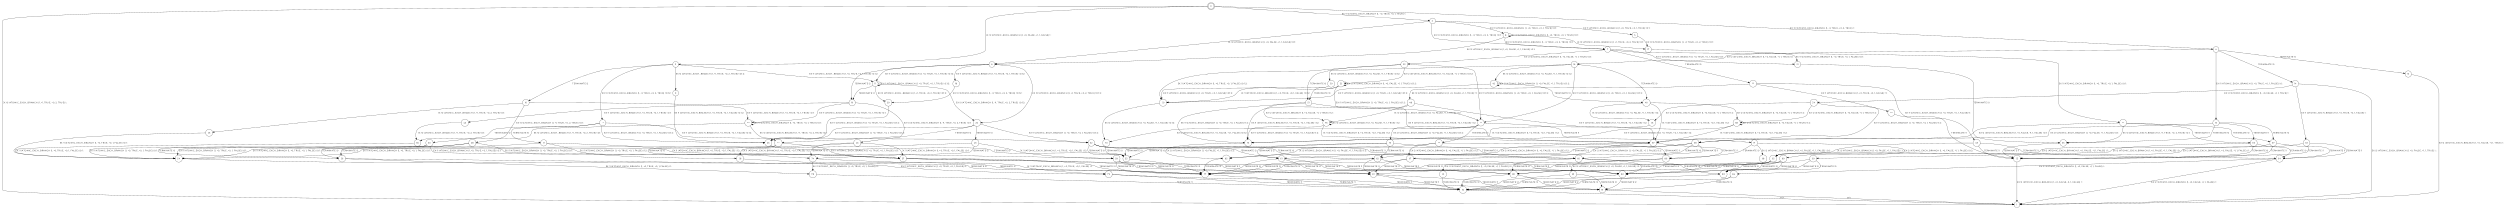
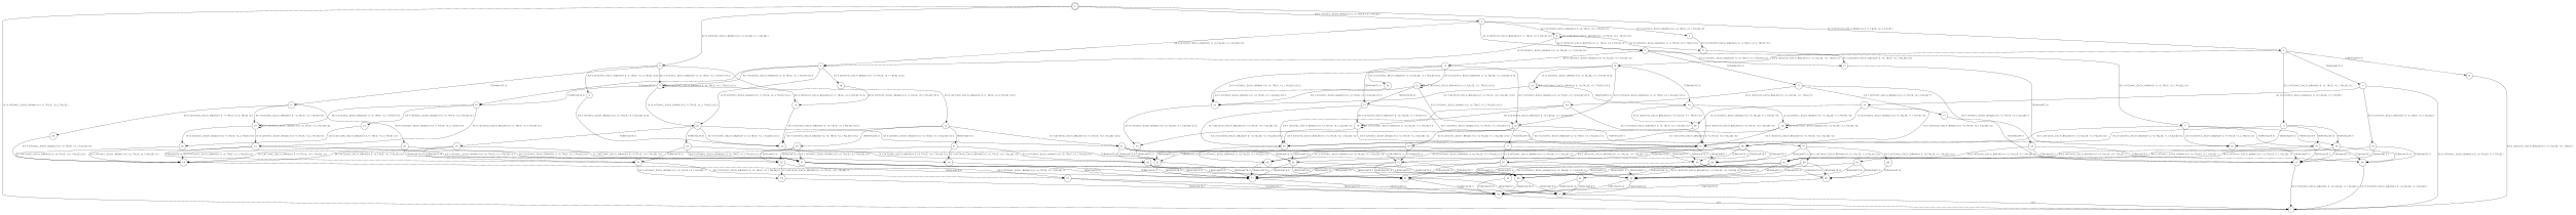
  digraph {
    fontname=Montserrat
    node [fontname=Montserrat shape=circle]
    edge [fontname=Montserrat]
    0 [peripheries=2]
    1
    2
    3
    4
    5
    6
    7
    8
    9
    10
    11
    12
    13
    14
    15
    16
    17
    18
    19
    20
    21
    22
    23
    24
    25
    26
    27
    28
    29
    30
    31
    32
    33
    34
    35
    36
    37
    38
    39
    40
    41
    42
    43
    44
    45
    46
    47
    48
    49
    50
    51
    52
    53
    54
    55
    56
    57
    58
    59
    60
    61
    62
    63
    64
    65
    66
    67
    68
    69
    70
    71
    72
    73
    74
    75
    76
    77
    78
    79
    80
    81
    82
    83
-   84
    85
    86
    87
    88
    89
    90
    91
    92
    93
    0 -> 1 [label="EX !0 !ATOMIC_EXCH_BRANCH (1, +1, TRUE, +0, 2, TRUE) !::"]
    0 -> 2 [label="EX !1 !ATOMIC_EXCH_BRANCH (1, +0, TRUE, +0, 1, TRUE) !::"]
    0 -> 3 [label="EX !2 !ATOMIC_EXCH_BRANCH (1, +0, FALSE, +1, 1, FALSE) !::"]
    0 -> 4 [label="EX !0 !ATOMIC_EXCH_BRANCH (1, +1, TRUE, +0, 2, TRUE) !::"]
    2 -> 5 [label="EX !1 !ATOMIC_EXCH_BRANCH (1, +0, TRUE, +0, 1, TRUE) !:0:1:"]
    2 -> 6 [label="EX !2 !ATOMIC_EXCH_BRANCH (1, +0, FALSE, +1, 1, FALSE) !:0:1:"]
    2 -> 7 [label="EX !0 !ATOMIC_EXCH_BRANCH (1, +1, TRUE, +0, 2, TRUE) !:0:1:"]
    2 -> 8 [label="EX !1 !ATOMIC_EXCH_BRANCH (1, +0, TRUE, +0, 1, TRUE) !:0:1:"]
    3 -> 9 [label="EX !0 !ATOMIC_EXCH_BRANCH (1, +1, TRUE, +0, 2, TRUE) !:0:1:2:"]
    3 -> 10 [label="TERMINATE !2"]
    3 -> 11 [label="EX !1 !ATOMIC_EXCH_BRANCH (1, +0, TRUE, +0, 1, TRUE) !:0:1:2:"]
    3 -> 12 [label="EX !0 !ATOMIC_EXCH_BRANCH (1, +1, TRUE, +0, 2, TRUE) !:0:1:2:"]
    4 -> 13 [label="TERMINATE !0"]
    4 -> 14 [label="TERMINATE !0"]
    4 -> 15 [label="EX !1 !ATOMIC_EXCH_BRANCH (1, +0, TRUE, +0, 1, FALSE) !:0:"]
    4 -> 16 [label="EX !2 !ATOMIC_EXCH_BRANCH (1, +0, FALSE, +1, 1, TRUE) !:0:"]
    5 -> 17 [label="EX !0 !ATOMIC_EXCH_BRANCH (1, +1, TRUE, +0, 2, TRUE) !:0:1:"]
    6 -> 11 [label="EX !1 !ATOMIC_EXCH_BRANCH (1, +0, TRUE, +0, 1, TRUE) !:0:1:2:"]
    6 -> 18 [label="EX !1 !ATOMIC_EXCH_BRANCH (1, +0, TRUE, +0, 1, TRUE) !:0:1:2:"]
    6 -> 19 [label="TERMINATE !2"]
    6 -> 20 [label="EX !0 !ATOMIC_EXCH_BRANCH (1, +1, TRUE, +0, 2, TRUE) !:0:1:2:"]
    7 -> 21 [label="EX !1 !ATOMIC_EXCH_BRANCH (1, +0, TRUE, +0, 1, FALSE) !:0:1:"]
    7 -> 22 [label="TERMINATE !0"]
    7 -> 23 [label="EX !2 !ATOMIC_EXCH_BRANCH (1, +0, FALSE, +1, 1, TRUE) !:0:1:"]
    7 -> 24 [label="EX !1 !ATOMIC_EXCH_BRANCH (1, +0, TRUE, +0, 1, FALSE) !:0:1:"]
    8 -> 6 [label="EX !2 !ATOMIC_EXCH_BRANCH (1, +0, FALSE, +1, 1, FALSE) !:0:1:"]
    8 -> 7 [label="EX !0 !ATOMIC_EXCH_BRANCH (1, +1, TRUE, +0, 2, TRUE) !:0:1:"]
    8 -> 8 [label="EX !1 !ATOMIC_EXCH_BRANCH (1, +0, TRUE, +0, 1, TRUE) !:0:1:"]
    8 -> 17 [label="EX !0 !ATOMIC_EXCH_BRANCH (1, +1, TRUE, +0, 2, TRUE) !:0:1:"]
    9 -> 25 [label="EX !1 !ATOMIC_EXCH_BRANCH (1, +0, TRUE, +0, 1, FALSE) !:0:1:2:"]
    10 -> 26 [label="EX !0 !ATOMIC_EXCH_BRANCH (1, +1, TRUE, +0, 2, TRUE) !:0:1:"]
    10 -> 27 [label="EX !1 !ATOMIC_EXCH_BRANCH (1, +0, TRUE, +0, 1, TRUE) !:0:1:"]
    10 -> 28 [label="EX !0 !ATOMIC_EXCH_BRANCH (1, +1, TRUE, +0, 2, TRUE) !:0:1:"]
    11 -> 11 [label="EX !1 !ATOMIC_EXCH_BRANCH (1, +0, TRUE, +0, 1, TRUE) !:0:1:2:"]
    11 -> 19 [label="TERMINATE !2"]
    11 -> 20 [label="EX !0 !ATOMIC_EXCH_BRANCH (1, +1, TRUE, +0, 2, TRUE) !:0:1:2:"]
    11 -> 29 [label="EX !0 !ATOMIC_EXCH_BRANCH (1, +1, TRUE, +0, 2, TRUE) !:0:1:2:"]
    12 -> 25 [label="EX !1 !ATOMIC_EXCH_BRANCH (1, +0, TRUE, +0, 1, FALSE) !:0:1:2:"]
    12 -> 30 [label="TERMINATE !2"]
    12 -> 31 [label="TERMINATE !0"]
    12 -> 32 [label="EX !1 !ATOMIC_EXCH_BRANCH (1, +0, TRUE, +0, 1, FALSE) !:0:1:2:"]
    13 -> 1 [label="EX !2 !ATOMIC_EXCH_BRANCH (1, +0, FALSE, +1, 1, TRUE) !::"]
    14 -> 1 [label="EX !2 !ATOMIC_EXCH_BRANCH (1, +0, FALSE, +1, 1, TRUE) !::"]
    14 -> 33 [label="EX !1 !ATOMIC_EXCH_BRANCH (1, +0, TRUE, +0, 1, FALSE) !::"]
    14 -> 34 [label="EX !2 !ATOMIC_EXCH_BRANCH (1, +0, FALSE, +1, 1, TRUE) !::"]
    15 -> 35 [label="TERMINATE !0"]
    15 -> 36 [label="TERMINATE !1"]
    15 -> 37 [label="TERMINATE !0"]
    15 -> 38 [label="EX !2 !ATOMIC_EXCH_BRANCH (1, +0, FALSE, +1, 1, FALSE) !:0:1:"]
    16 -> 39 [label="EX !2 !ATOMIC_EXCH_BRANCH (1, +0, FALSE, +1, 1, TRUE) !:0:1:2:"]
    16 -> 40 [label="TERMINATE !0"]
    16 -> 41 [label="EX !1 !ATOMIC_EXCH_BRANCH (1, +0, TRUE, +0, 1, FALSE) !:0:1:2:"]
    16 -> 42 [label="EX !2 !ATOMIC_EXCH_BRANCH (1, +0, FALSE, +1, 1, TRUE) !:0:1:2:"]
    17 -> 21 [label="EX !1 !ATOMIC_EXCH_BRANCH (1, +0, TRUE, +0, 1, FALSE) !:0:1:"]
    18 -> 29 [label="EX !0 !ATOMIC_EXCH_BRANCH (1, +1, TRUE, +0, 2, TRUE) !:0:1:2:"]
    19 -> 27 [label="EX !1 !ATOMIC_EXCH_BRANCH (1, +0, TRUE, +0, 1, TRUE) !:0:1:"]
    19 -> 43 [label="EX !1 !ATOMIC_EXCH_BRANCH (1, +0, TRUE, +0, 1, TRUE) !:0:1:"]
    19 -> 44 [label="EX !0 !ATOMIC_EXCH_BRANCH (1, +1, TRUE, +0, 2, TRUE) !:0:1:"]
    20 -> 25 [label="EX !1 !ATOMIC_EXCH_BRANCH (1, +0, TRUE, +0, 1, FALSE) !:0:1:2:"]
    20 -> 32 [label="EX !1 !ATOMIC_EXCH_BRANCH (1, +0, TRUE, +0, 1, FALSE) !:0:1:2:"]
    20 -> 45 [label="TERMINATE !2"]
    20 -> 46 [label="TERMINATE !0"]
    21 -> 35 [label="TERMINATE !0"]
    22 -> 47 [label="EX !1 !ATOMIC_EXCH_BRANCH (1, +0, TRUE, +0, 1, FALSE) !:1:"]
    22 -> 48 [label="EX !2 !ATOMIC_EXCH_BRANCH (1, +0, FALSE, +1, 1, TRUE) !:1:"]
    22 -> 49 [label="EX !1 !ATOMIC_EXCH_BRANCH (1, +0, TRUE, +0, 1, FALSE) !:1:"]
    23 -> 41 [label="EX !1 !ATOMIC_EXCH_BRANCH (1, +0, TRUE, +0, 1, FALSE) !:0:1:2:"]
    23 -> 50 [label="EX !1 !ATOMIC_EXCH_BRANCH (1, +0, TRUE, +0, 1, FALSE) !:0:1:2:"]
    23 -> 51 [label="TERMINATE !0"]
    23 -> 52 [label="EX !2 !ATOMIC_EXCH_BRANCH (1, +0, FALSE, +1, 1, TRUE) !:0:1:2:"]
    24 -> 35 [label="EX !0 !ATOMIC_EXCH_BRANCH (1, +1, TRUE, +0, 2, TRUE) !:0:1:"]
    24 -> 36 [label="TERMINATE !1"]
    24 -> 37 [label="TERMINATE !0"]
    24 -> 38 [label="EX !2 !ATOMIC_EXCH_BRANCH (1, +0, FALSE, +1, 1, FALSE) !:0:1:"]
    25 -> 53 [label="TERMINATE !0"]
    26 -> 54 [label="EX !1 !ATOMIC_EXCH_BRANCH (1, +0, TRUE, +0, 1, FALSE) !:0:1:"]
    27 -> 27 [label="EX !1 !ATOMIC_EXCH_BRANCH (1, +0, TRUE, +0, 1, TRUE) !:0:1:"]
    27 -> 44 [label="EX !0 !ATOMIC_EXCH_BRANCH (1, +1, TRUE, +0, 2, TRUE) !:0:1:"]
    27 -> 55 [label="EX !0 !ATOMIC_EXCH_BRANCH (1, +1, TRUE, +0, 2, TRUE) !:0:1:"]
    28 -> 54 [label="EX !1 !ATOMIC_EXCH_BRANCH (1, +0, TRUE, +0, 1, FALSE) !:0:1:"]
    28 -> 56 [label="TERMINATE !0"]
    28 -> 57 [label="EX !1 !ATOMIC_EXCH_BRANCH (1, +0, TRUE, +0, 1, FALSE) !:0:1:"]
    29 -> 25 [label="EX !1 !ATOMIC_EXCH_BRANCH (1, +0, TRUE, +0, 1, FALSE) !:0:1:2:"]
    30 -> 54 [label="EX !1 !ATOMIC_EXCH_BRANCH (1, +0, TRUE, +0, 1, FALSE) !:0:1:"]
    30 -> 56 [label="TERMINATE !0"]
    30 -> 57 [label="EX !1 !ATOMIC_EXCH_BRANCH (1, +0, TRUE, +0, 1, FALSE) !:0:1:"]
    31 -> 56 [label="TERMINATE !2"]
    31 -> 58 [label="EX !1 !ATOMIC_EXCH_BRANCH (1, +0, TRUE, +0, 1, FALSE) !:1:2:"]
    31 -> 59 [label="EX !1 !ATOMIC_EXCH_BRANCH (1, +0, TRUE, +0, 1, FALSE) !:1:2:"]
    32 -> 53 [label="TERMINATE !0"]
    32 -> 60 [label="TERMINATE !1"]
    32 -> 61 [label="TERMINATE !2"]
    32 -> 62 [label="TERMINATE !0"]
    33 -> 63 [label="TERMINATE !1"]
    33 -> 64 [label="TERMINATE !1"]
    33 -> 65 [label="EX !2 !ATOMIC_EXCH_BRANCH (1, +0, FALSE, +1, 1, FALSE) !:1:"]
    34 -> 66 [label="EX !2 !ATOMIC_EXCH_BRANCH (1, +0, FALSE, +1, 1, TRUE) !:1:2:"]
    34 -> 67 [label="EX !1 !ATOMIC_EXCH_BRANCH (1, +0, TRUE, +0, 1, FALSE) !:1:2:"]
    34 -> 68 [label="EX !2 !ATOMIC_EXCH_BRANCH (1, +0, FALSE, +1, 1, TRUE) !:1:2:"]
    35 -> 63 [label="TERMINATE !1"]
    36 -> 63 [label="TERMINATE !0"]
    36 -> 64 [label="TERMINATE !0"]
    36 -> 69 [label="EX !2 !ATOMIC_EXCH_BRANCH (1, +0, FALSE, +1, 1, FALSE) !:0:"]
    37 -> 63 [label="TERMINATE !1"]
    37 -> 64 [label="TERMINATE !1"]
    37 -> 65 [label="EX !2 !ATOMIC_EXCH_BRANCH (1, +0, FALSE, +1, 1, FALSE) !:1:"]
    38 -> 53 [label="TERMINATE !0"]
    38 -> 60 [label="TERMINATE !1"]
    38 -> 61 [label="TERMINATE !2"]
    38 -> 62 [label="TERMINATE !0"]
    39 -> 50 [label="EX !1 !ATOMIC_EXCH_BRANCH (1, +0, TRUE, +0, 1, FALSE) !:0:1:2:"]
    40 -> 66 [label="EX !2 !ATOMIC_EXCH_BRANCH (1, +0, FALSE, +1, 1, TRUE) !:1:2:"]
    40 -> 67 [label="EX !1 !ATOMIC_EXCH_BRANCH (1, +0, TRUE, +0, 1, FALSE) !:1:2:"]
    40 -> 68 [label="EX !2 !ATOMIC_EXCH_BRANCH (1, +0, FALSE, +1, 1, TRUE) !:1:2:"]
    41 -> 70 [label="EX !2 !ATOMIC_EXCH_BRANCH (1, +0, FALSE, +1, 1, FALSE) !:0:1:2:"]
    41 -> 71 [label="TERMINATE !1"]
    41 -> 72 [label="TERMINATE !0"]
    41 -> 73 [label="EX !2 !ATOMIC_EXCH_BRANCH (1, +0, FALSE, +1, 1, FALSE) !:0:1:2:"]
    42 -> 40 [label="TERMINATE !0"]
    42 -> 42 [label="EX !2 !ATOMIC_EXCH_BRANCH (1, +0, FALSE, +1, 1, TRUE) !:0:1:2:"]
    42 -> 50 [label="EX !1 !ATOMIC_EXCH_BRANCH (1, +0, TRUE, +0, 1, FALSE) !:0:1:2:"]
    43 -> 55 [label="EX !0 !ATOMIC_EXCH_BRANCH (1, +1, TRUE, +0, 2, TRUE) !:0:1:"]
    44 -> 54 [label="EX !1 !ATOMIC_EXCH_BRANCH (1, +0, TRUE, +0, 1, FALSE) !:0:1:"]
    44 -> 57 [label="EX !1 !ATOMIC_EXCH_BRANCH (1, +0, TRUE, +0, 1, FALSE) !:0:1:"]
    44 -> 74 [label="TERMINATE !0"]
    45 -> 54 [label="EX !1 !ATOMIC_EXCH_BRANCH (1, +0, TRUE, +0, 1, FALSE) !:0:1:"]
    45 -> 57 [label="EX !1 !ATOMIC_EXCH_BRANCH (1, +0, TRUE, +0, 1, FALSE) !:0:1:"]
    45 -> 74 [label="TERMINATE !0"]
    46 -> 58 [label="EX !1 !ATOMIC_EXCH_BRANCH (1, +0, TRUE, +0, 1, FALSE) !:1:2:"]
    46 -> 59 [label="EX !1 !ATOMIC_EXCH_BRANCH (1, +0, TRUE, +0, 1, FALSE) !:1:2:"]
    46 -> 74 [label="TERMINATE !2"]
    47 -> 63 [label="TERMINATE !1"]
    48 -> 67 [label="EX !1 !ATOMIC_EXCH_BRANCH (1, +0, TRUE, +0, 1, FALSE) !:1:2:"]
    48 -> 75 [label="EX !1 !ATOMIC_EXCH_BRANCH (1, +0, TRUE, +0, 1, FALSE) !:1:2:"]
    48 -> 76 [label="EX !2 !ATOMIC_EXCH_BRANCH (1, +0, FALSE, +1, 1, TRUE) !:1:2:"]
    49 -> 63 [label="TERMINATE !1"]
    49 -> 64 [label="TERMINATE !1"]
    49 -> 65 [label="EX !2 !ATOMIC_EXCH_BRANCH (1, +0, FALSE, +1, 1, FALSE) !:1:"]
    50 -> 70 [label="EX !2 !ATOMIC_EXCH_BRANCH (1, +0, FALSE, +1, 1, FALSE) !:0:1:2:"]
    51 -> 67 [label="EX !1 !ATOMIC_EXCH_BRANCH (1, +0, TRUE, +0, 1, FALSE) !:1:2:"]
    51 -> 75 [label="EX !1 !ATOMIC_EXCH_BRANCH (1, +0, TRUE, +0, 1, FALSE) !:1:2:"]
    51 -> 76 [label="EX !2 !ATOMIC_EXCH_BRANCH (1, +0, FALSE, +1, 1, TRUE) !:1:2:"]
    52 -> 41 [label="EX !1 !ATOMIC_EXCH_BRANCH (1, +0, TRUE, +0, 1, FALSE) !:0:1:2:"]
    52 -> 50 [label="EX !1 !ATOMIC_EXCH_BRANCH (1, +0, TRUE, +0, 1, FALSE) !:0:1:2:"]
    52 -> 51 [label="TERMINATE !0"]
    52 -> 52 [label="EX !2 !ATOMIC_EXCH_BRANCH (1, +0, FALSE, +1, 1, TRUE) !:0:1:2:"]
    53 -> 77 [label="TERMINATE !2"]
    54 -> 77 [label="TERMINATE !0"]
    55 -> 54 [label="EX !1 !ATOMIC_EXCH_BRANCH (1, +0, TRUE, +0, 1, FALSE) !:0:1:"]
    56 -> 78 [label="EX !1 !ATOMIC_EXCH_BRANCH (1, +0, TRUE, +0, 1, FALSE) !:1:"]
    56 -> 79 [label="EX !1 !ATOMIC_EXCH_BRANCH (1, +0, TRUE, +0, 1, FALSE) !:1:"]
    57 -> 77 [label="TERMINATE !0"]
    57 -> 80 [label="TERMINATE !1"]
    57 -> 81 [label="TERMINATE !0"]
    58 -> 77 [label="TERMINATE !2"]
    59 -> 77 [label="TERMINATE !2"]
    59 -> 81 [label="TERMINATE !2"]
    59 -> 82 [label="TERMINATE !1"]
    60 -> 80 [label="TERMINATE !2"]
    60 -> 82 [label="TERMINATE !0"]
    60 -> 83 [label="TERMINATE !0"]
    61 -> 77 [label="TERMINATE !0"]
    61 -> 80 [label="TERMINATE !1"]
    61 -> 81 [label="TERMINATE !0"]
    62 -> 77 [label="TERMINATE !2"]
    62 -> 81 [label="TERMINATE !2"]
    62 -> 82 [label="TERMINATE !1"]
    63 -> 1 [label="EX !2 !ATOMIC_EXCH_BRANCH (1, +0, FALSE, +1, 1, FALSE) !::"]
    64 -> 1 [label="EX !2 !ATOMIC_EXCH_BRANCH (1, +0, FALSE, +1, 1, FALSE) !::"]
-   64 -> 84 [label="EX !2 !ATOMIC_EXCH_BRANCH (1, +0, FALSE, +1, 1, FALSE) !::"]
    65 -> 77 [label="TERMINATE !2"]
    65 -> 81 [label="TERMINATE !2"]
    65 -> 82 [label="TERMINATE !1"]
    66 -> 75 [label="EX !1 !ATOMIC_EXCH_BRANCH (1, +0, TRUE, +0, 1, FALSE) !:1:2:"]
    67 -> 85 [label="EX !2 !ATOMIC_EXCH_BRANCH (1, +0, FALSE, +1, 1, FALSE) !:1:2:"]
    67 -> 86 [label="TERMINATE !1"]
    67 -> 87 [label="EX !2 !ATOMIC_EXCH_BRANCH (1, +0, FALSE, +1, 1, FALSE) !:1:2:"]
    68 -> 67 [label="EX !1 !ATOMIC_EXCH_BRANCH (1, +0, TRUE, +0, 1, FALSE) !:1:2:"]
    68 -> 68 [label="EX !2 !ATOMIC_EXCH_BRANCH (1, +0, FALSE, +1, 1, TRUE) !:1:2:"]
    68 -> 75 [label="EX !1 !ATOMIC_EXCH_BRANCH (1, +0, TRUE, +0, 1, FALSE) !:1:2:"]
    69 -> 80 [label="TERMINATE !2"]
    69 -> 82 [label="TERMINATE !0"]
    69 -> 83 [label="TERMINATE !0"]
    70 -> 53 [label="TERMINATE !0"]
    71 -> 86 [label="TERMINATE !0"]
    71 -> 88 [label="EX !2 !ATOMIC_EXCH_BRANCH (1, +0, FALSE, +1, 1, FALSE) !:0:2:"]
    71 -> 89 [label="EX !2 !ATOMIC_EXCH_BRANCH (1, +0, FALSE, +1, 1, FALSE) !:0:2:"]
    72 -> 85 [label="EX !2 !ATOMIC_EXCH_BRANCH (1, +0, FALSE, +1, 1, FALSE) !:1:2:"]
    72 -> 86 [label="TERMINATE !1"]
    72 -> 87 [label="EX !2 !ATOMIC_EXCH_BRANCH (1, +0, FALSE, +1, 1, FALSE) !:1:2:"]
    73 -> 53 [label="TERMINATE !0"]
    73 -> 60 [label="TERMINATE !1"]
    73 -> 61 [label="TERMINATE !2"]
    73 -> 62 [label="TERMINATE !0"]
    74 -> 78 [label="EX !1 !ATOMIC_EXCH_BRANCH (1, +0, TRUE, +0, 1, FALSE) !:1:"]
    74 -> 79 [label="EX !1 !ATOMIC_EXCH_BRANCH (1, +0, TRUE, +0, 1, FALSE) !:1:"]
    75 -> 85 [label="EX !2 !ATOMIC_EXCH_BRANCH (1, +0, FALSE, +1, 1, FALSE) !:1:2:"]
    76 -> 67 [label="EX !1 !ATOMIC_EXCH_BRANCH (1, +0, TRUE, +0, 1, FALSE) !:1:2:"]
    76 -> 75 [label="EX !1 !ATOMIC_EXCH_BRANCH (1, +0, TRUE, +0, 1, FALSE) !:1:2:"]
    76 -> 76 [label="EX !2 !ATOMIC_EXCH_BRANCH (1, +0, FALSE, +1, 1, TRUE) !:1:2:"]
    77 -> 90 [label="TERMINATE !1"]
    78 -> 90 [label="TERMINATE !1"]
    79 -> 90 [label="TERMINATE !1"]
    79 -> 91 [label="TERMINATE !1"]
    80 -> 90 [label="TERMINATE !0"]
    80 -> 91 [label="TERMINATE !0"]
    81 -> 90 [label="TERMINATE !1"]
    81 -> 91 [label="TERMINATE !1"]
    82 -> 90 [label="TERMINATE !2"]
    82 -> 91 [label="TERMINATE !2"]
    83 -> 90 [label="TERMINATE !2"]
-   84 -> 90 [label="TERMINATE !2"]
-   84 -> 91 [label="TERMINATE !2"]
    85 -> 77 [label="TERMINATE !2"]
    86 -> 92 [label="EX !2 !ATOMIC_EXCH_BRANCH (1, +0, FALSE, +1, 1, FALSE) !:2:"]
    86 -> 93 [label="EX !2 !ATOMIC_EXCH_BRANCH (1, +0, FALSE, +1, 1, FALSE) !:2:"]
    87 -> 77 [label="TERMINATE !2"]
    87 -> 81 [label="TERMINATE !2"]
    87 -> 82 [label="TERMINATE !1"]
    88 -> 83 [label="TERMINATE !0"]
    89 -> 80 [label="TERMINATE !2"]
    89 -> 82 [label="TERMINATE !0"]
    89 -> 83 [label="TERMINATE !0"]
    90 -> 1 [label=exit]
    91 -> 1 [label=exit]
    92 -> 90 [label="TERMINATE !2"]
    93 -> 90 [label="TERMINATE !2"]
    93 -> 91 [label="TERMINATE !2"]
  }
